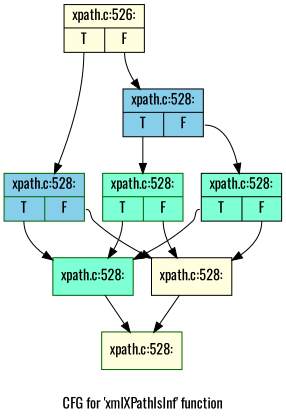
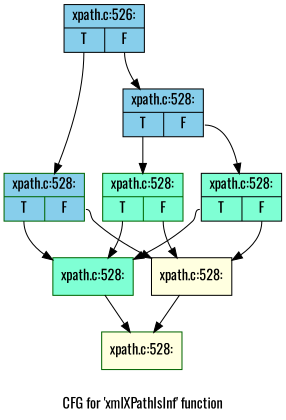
  digraph {
    label="CFG for 'xmlXPathIsInf' function"
    fontname=Oswald
    node [shape=record style=filled fillcolor=skyblue color=black fontname=Oswald]
    edge [tailport=s0 fontname=Oswald]
-   n1 [label="{xpath.c:526:|{<s0>T|<s1>F}}" fillcolor=lightyellow]
+   n1 [label="{xpath.c:526:|{<s0>T|<s1>F}}"]
    n2 [label="{xpath.c:528:|{<s0>T|<s1>F}}" color=darkgreen]
    n3 [label="{xpath.c:528:|{<s0>T|<s1>F}}"]
    n4 [label="{xpath.c:528:}" fillcolor=aquamarine color=darkgreen]
    n5 [label="{xpath.c:528:}" fillcolor=lightyellow]
    n6 [label="{xpath.c:528:|{<s0>T|<s1>F}}" fillcolor=aquamarine color=darkgreen]
    n7 [label="{xpath.c:528:|{<s0>T|<s1>F}}" fillcolor=aquamarine]
    n8 [label="{xpath.c:528:}" fillcolor=lightyellow color=darkgreen]
    n1 -> n2
    n1 -> n3 [tailport=s1]
    n2 -> n4
    n2 -> n5 [tailport=s1]
    n3 -> n6
    n3 -> n7 [tailport=s1]
    n4 -> n8 [tailport=""]
    n5 -> n8 [tailport=""]
    n6 -> n4
    n6 -> n5 [tailport=s1]
    n7 -> n4
    n7 -> n5 [tailport=s1]
  }
